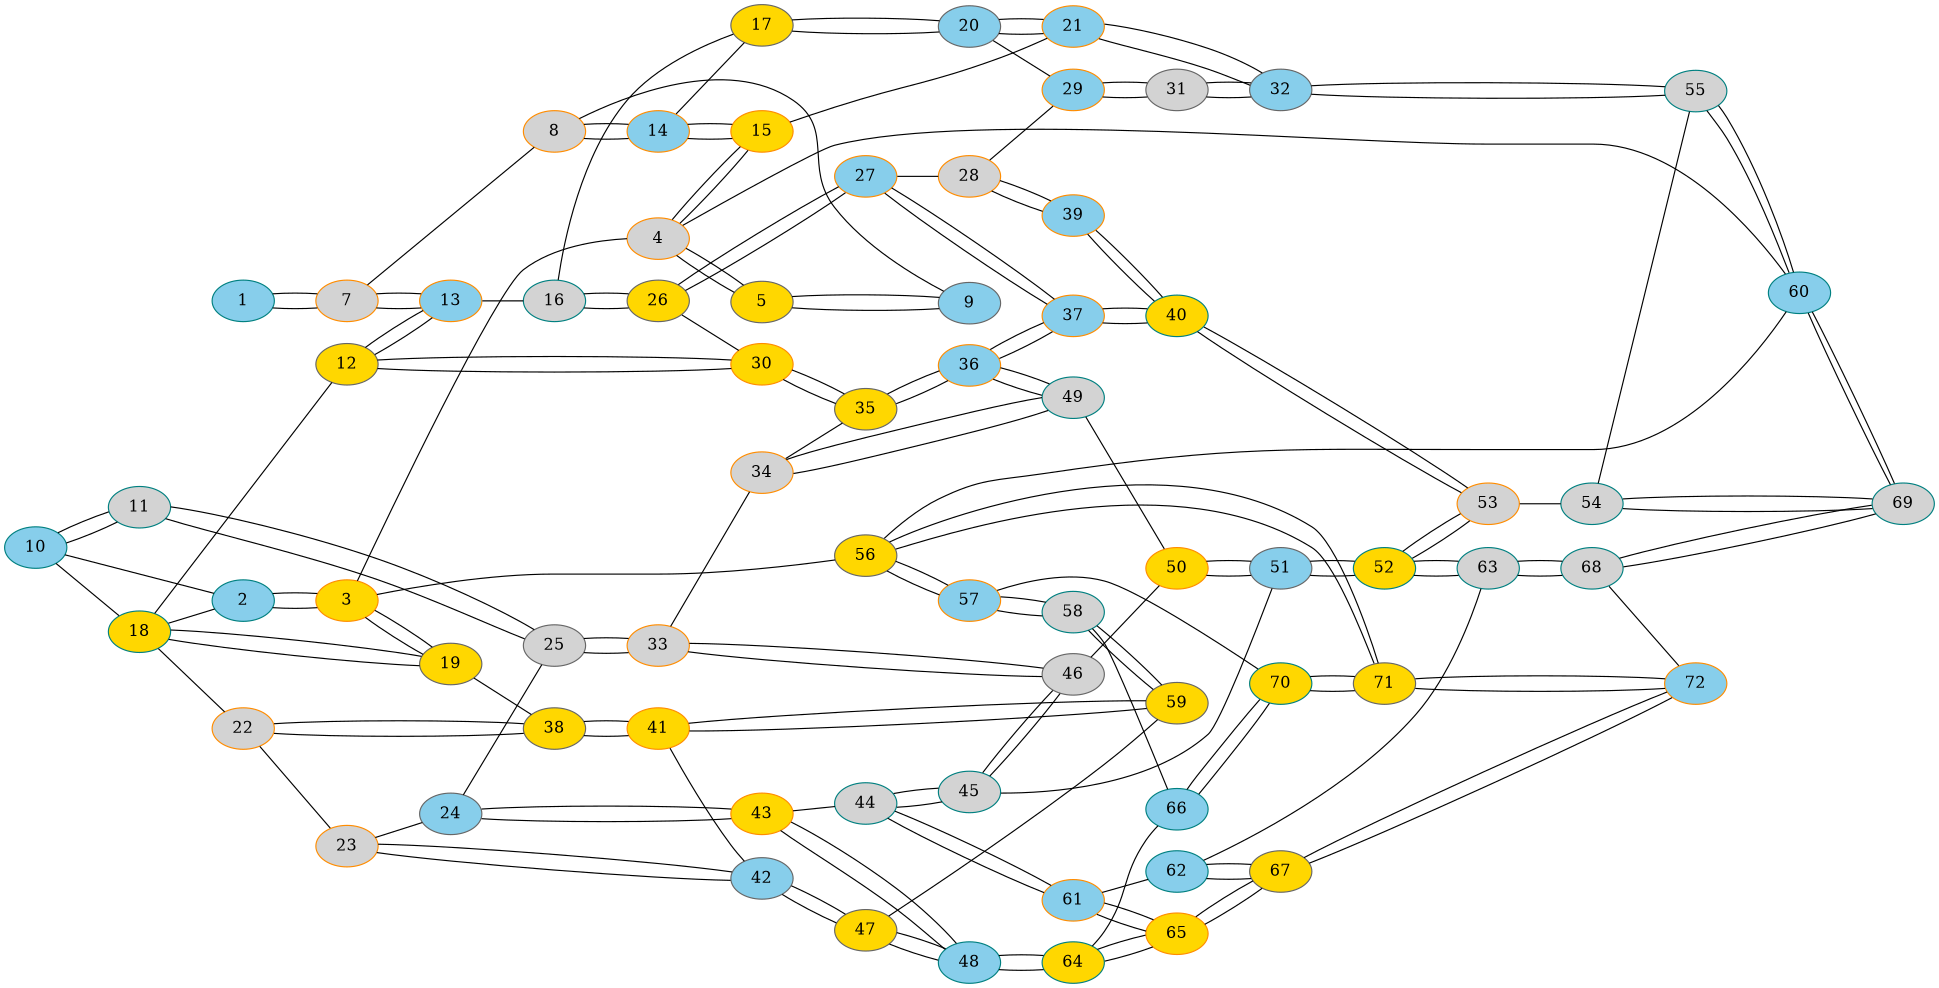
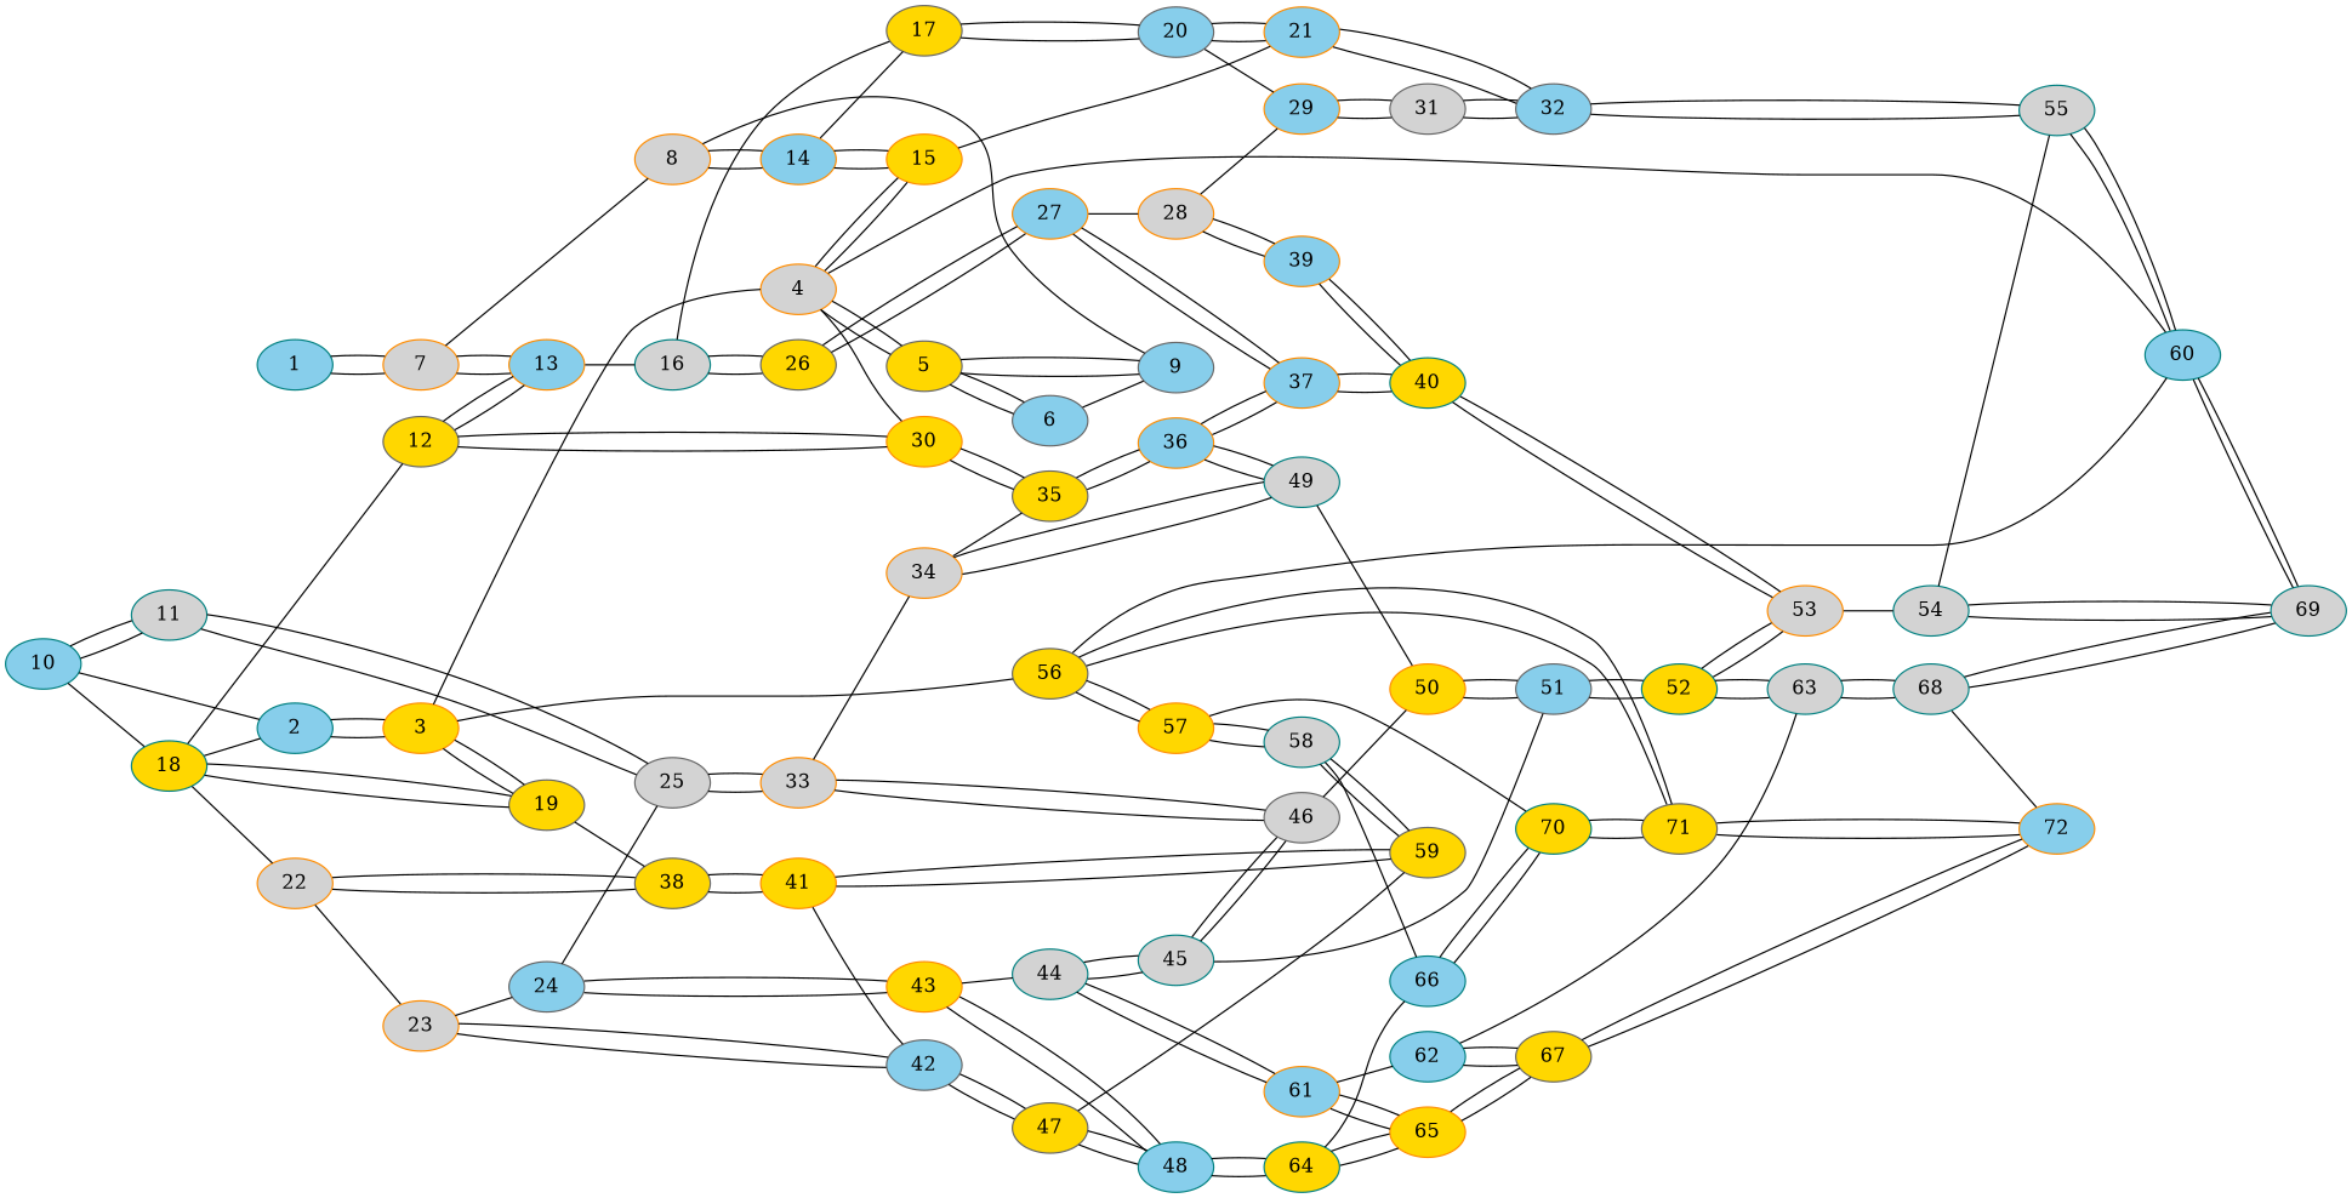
  graph {
    rankdir=LR
    node [color=darkorange fillcolor=skyblue style=filled]
    1 [color=teal]
    7 [fillcolor=lightgrey]
    2 [color=teal]
    3 [fillcolor=gold]
    10 [color=teal]
    8 [fillcolor=lightgrey]
    13
    4 [fillcolor=lightgrey]
    19 [color=gray40 fillcolor=gold]
    56 [color=gray40 fillcolor=gold]
    11 [color=teal fillcolor=lightgrey]
    18 [color=teal fillcolor=gold]
    5 [color=gray40 fillcolor=gold]
    15 [fillcolor=gold]
    60 [color=teal]
    38 [color=gray40 fillcolor=gold]
-   57
+   57 [fillcolor=gold]
    71 [color=gray40 fillcolor=gold]
+   6 [color=gray40]
    9 [color=gray40]
    21
    69 [color=teal fillcolor=lightgrey]
    14
    16 [color=teal fillcolor=lightgrey]
    17 [color=gray40 fillcolor=gold]
    25 [color=gray40 fillcolor=lightgrey]
    12 [color=gray40 fillcolor=gold]
    22 [fillcolor=lightgrey]
    30 [fillcolor=gold]
    33 [fillcolor=lightgrey]
    35 [color=gray40 fillcolor=gold]
    26 [color=gray40 fillcolor=gold]
    20 [color=gray40]
    32 [color=gray40]
    27
    29
    23 [fillcolor=lightgrey]
    41 [fillcolor=gold]
    31 [color=gray40 fillcolor=lightgrey]
    55 [color=teal fillcolor=lightgrey]
    24 [color=gray40]
    42 [color=gray40]
    43 [fillcolor=gold]
    47 [color=gray40 fillcolor=gold]
    44 [color=teal fillcolor=lightgrey]
    48 [color=teal]
    34 [fillcolor=lightgrey]
    46 [color=gray40 fillcolor=lightgrey]
    28 [fillcolor=lightgrey]
    37
    39
    40 [color=teal fillcolor=gold]
    36
    49 [color=teal fillcolor=lightgrey]
    50 [fillcolor=gold]
    53 [fillcolor=lightgrey]
    59 [color=gray40 fillcolor=gold]
    54 [color=teal fillcolor=lightgrey]
    45 [color=teal fillcolor=lightgrey]
    61
    64 [color=teal fillcolor=gold]
    51 [color=gray40]
    62 [color=teal]
    65 [fillcolor=gold]
    52 [color=teal fillcolor=gold]
    66 [color=teal]
    63 [color=teal fillcolor=lightgrey]
    68 [color=teal fillcolor=lightgrey]
    58 [color=teal fillcolor=lightgrey]
    70 [color=teal fillcolor=gold]
    72
    67 [color=gray40 fillcolor=gold]
    1 -- 7
    1 -- 7
    7 -- 8
    7 -- 13
    7 -- 13
    2 -- 3
    2 -- 3
    2 -- 10
    3 -- 4
    3 -- 19
    3 -- 19
    3 -- 56
    10 -- 11
    10 -- 11
    10 -- 18
    8 -- 9
    8 -- 14
    8 -- 14
    13 -- 16
    4 -- 5
    4 -- 5
    4 -- 15
    4 -- 15
    4 -- 60
    19 -- 38
    56 -- 60
    56 -- 57
    56 -- 57
    56 -- 71
    56 -- 71
    11 -- 25
    11 -- 25
    18 -- 2
    18 -- 19
    18 -- 19
    18 -- 12
    18 -- 22
+   5 -- 6
+   5 -- 6
    5 -- 9
    5 -- 9
    15 -- 21
    60 -- 69
    60 -- 69
    38 -- 41
    38 -- 41
    57 -- 58
    57 -- 58
    57 -- 70
    71 -- 72
    71 -- 72
+   6 -- 9
    21 -- 32
    21 -- 32
    14 -- 15
    14 -- 15
    14 -- 17
    16 -- 17
    16 -- 26
    16 -- 26
    17 -- 20
    17 -- 20
    25 -- 33
    25 -- 33
    12 -- 13
    12 -- 13
    12 -- 30
    12 -- 30
    22 -- 38
    22 -- 38
    22 -- 23
    30 -- 35
    30 -- 35
    33 -- 34
    33 -- 46
    33 -- 46
    35 -- 36
    35 -- 36
-   26 -- 30
+   4 -- 30
    26 -- 27
    26 -- 27
    20 -- 21
    20 -- 21
    20 -- 29
    32 -- 55
    32 -- 55
    27 -- 28
    27 -- 37
    27 -- 37
    29 -- 31
    29 -- 31
    23 -- 24
    23 -- 42
    23 -- 42
    41 -- 42
    41 -- 59
    41 -- 59
    31 -- 32
    31 -- 32
    55 -- 60
    55 -- 60
    24 -- 25
    24 -- 43
    24 -- 43
    42 -- 47
    42 -- 47
    43 -- 44
    43 -- 48
    43 -- 48
    47 -- 48
    47 -- 48
    47 -- 59
    44 -- 45
    44 -- 45
    44 -- 61
    44 -- 61
    48 -- 64
    48 -- 64
    34 -- 35
    34 -- 49
    34 -- 49
    46 -- 50
    28 -- 29
    28 -- 39
    28 -- 39
    37 -- 40
    37 -- 40
    39 -- 40
    39 -- 40
    40 -- 53
    40 -- 53
    36 -- 37
    36 -- 37
    36 -- 49
    36 -- 49
    49 -- 50
    50 -- 51
    50 -- 51
    53 -- 54
    54 -- 69
    54 -- 69
    54 -- 55
    45 -- 46
    45 -- 46
    45 -- 51
    61 -- 62
    61 -- 65
    61 -- 65
    64 -- 65
    64 -- 65
    64 -- 66
    51 -- 52
    51 -- 52
    62 -- 63
    62 -- 67
    62 -- 67
    65 -- 67
    65 -- 67
    52 -- 53
    52 -- 53
    52 -- 63
    52 -- 63
    66 -- 70
    66 -- 70
    63 -- 68
    63 -- 68
    68 -- 69
    68 -- 69
    68 -- 72
    58 -- 59
    58 -- 59
    58 -- 66
    70 -- 71
    70 -- 71
    67 -- 72
    67 -- 72
  }
